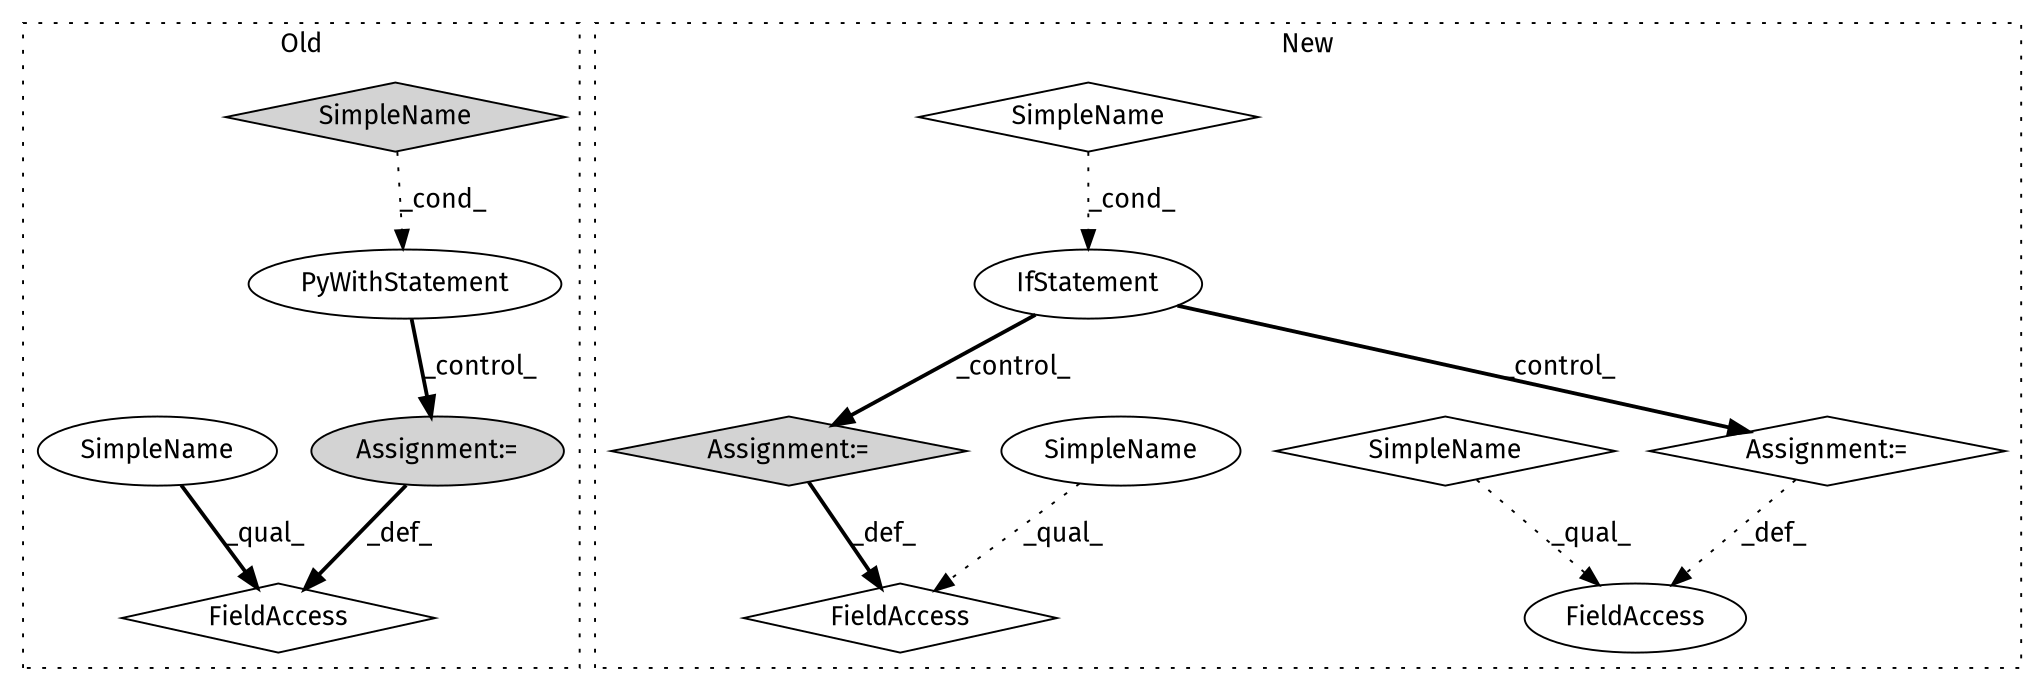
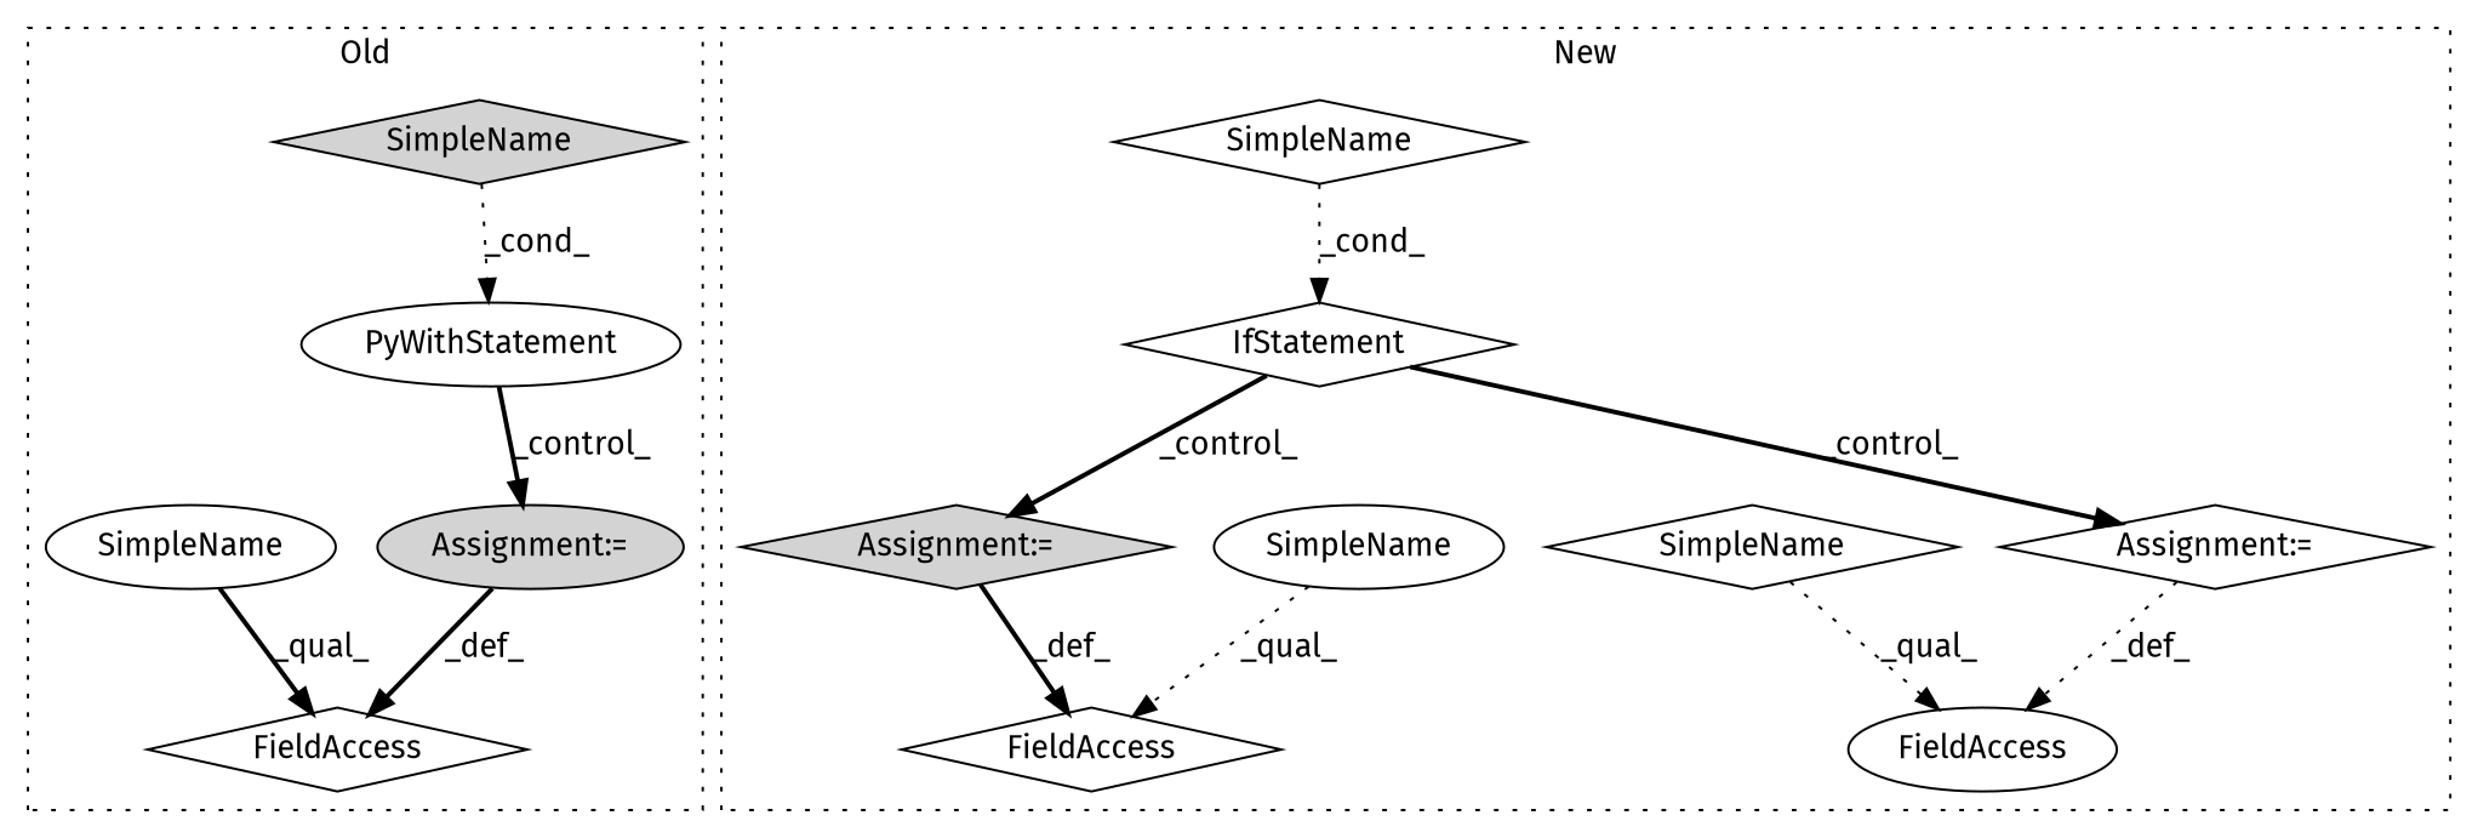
  digraph {
    fontname="Fira Sans"
    node [a=42 l=1 shape=diamond style=filled fillcolor=white fontname="Fira Sans"]
    edge [style=bold fontname="Fira Sans"]
    n1 [a=104 l="10,2" label=PyWithStatement s="3957,3984" shape=ellipse]
    n2 [a=7 label="Assignment:=" s=4005 shape=ellipse fillcolor=lightgrey]
    n3 [label=SimpleName fillcolor=lightgrey l=""]
    n4 [a=22 l=11 label=FieldAccess s=3994]
    n5 [l=4 label=SimpleName s=3994 shape=ellipse]
-   n6 [a=25 l="4,2" label=IfStatement s="2153,2189" shape=ellipse]
+   n6 [a=25 l="4,2" label=IfStatement s="2153,2189"]
    n7 [a=7 label="Assignment:=" s=2332 fillcolor=lightgrey]
    n8 [label=SimpleName l=""]
    n9 [a=7 label="Assignment:=" s=2420]
    n10 [a=22 l=18 label=FieldAccess s=2314]
    n11 [a=22 l=12 label=FieldAccess s=2408 shape=ellipse]
    n12 [l=4 label=SimpleName s=2408]
    n13 [l=4 label=SimpleName s=2314 shape=ellipse]
    subgraph cluster_1 {
      label=Old
      style=dotted
      n1
      n2
      n3
      n4
      n5
    }
    subgraph cluster_2 {
      label=New
      style=dotted
      n6
      n7
      n8
      n9
      n10
      n11
      n12
      n13
    }
    n1 -> n2 [label=_control_]
    n2 -> n4 [label=_def_]
    n3 -> n1 [label=_cond_ style=dotted]
    n5 -> n4 [label=_qual_]
    n6 -> n7 [label=_control_]
    n6 -> n9 [label=_control_]
    n7 -> n10 [label=_def_]
    n8 -> n6 [label=_cond_ style=dotted]
    n9 -> n11 [label=_def_ style=dotted]
    n12 -> n11 [label=_qual_ style=dotted]
    n13 -> n10 [label=_qual_ style=dotted]
  }
